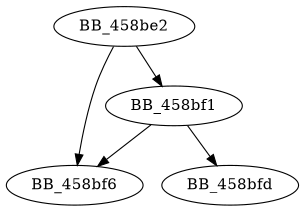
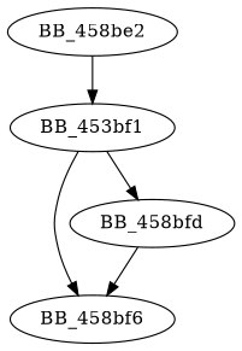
  digraph {
    BB_458be2
-   BB_458bf1
+   BB_458bf1 [label=BB_453bf1]
    BB_458bf6
    BB_458bfd
    BB_458be2 -> BB_458bf1
-   BB_458be2 -> BB_458bf6
+   BB_458bfd -> BB_458bf6
    BB_458bf1 -> BB_458bf6
    BB_458bf1 -> BB_458bfd
  }
